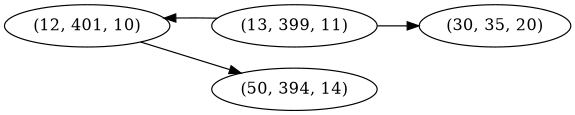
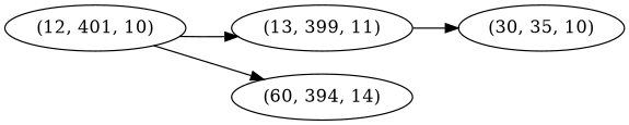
  digraph {
    rankdir=LR
    "(12, 401, 10)"
    "(13, 399, 11)"
-   "(50, 394, 14)"
-   "(30, 35, 20)"
-   "(13, 399, 11)" -> "(12, 401, 10)"
+   "(50, 394, 14)" [label="(60, 394, 14)"]
+   "(30, 35, 20)" [label="(30, 35, 10)"]
+   "(12, 401, 10)" -> "(13, 399, 11)"
    "(12, 401, 10)" -> "(50, 394, 14)"
    "(13, 399, 11)" -> "(30, 35, 20)"
  }
